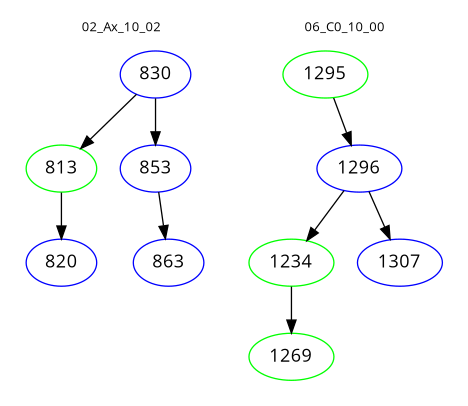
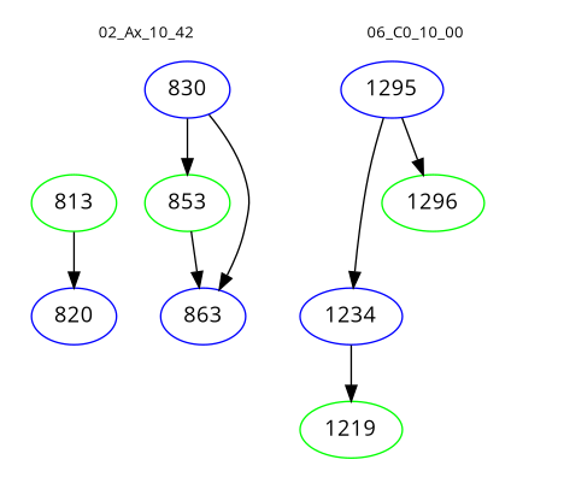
  digraph {
    fontname="Open Sans"
    node [color=blue fontname="Open Sans"]
    edge [color=black fontname="Open Sans"]
    n1 [label=830]
    n2 [color=green label=813]
-   n3 [label=853]
+   n3 [color=green label=853]
    n4 [label=820]
    n5 [label=863]
-   n6 [color=green label=1295]
-   n7 [color=green label=1234]
-   n8 [label=1296]
-   n9 [color=green label=1269]
-   n10 [label=1307]
+   n6 [label=1295]
+   n7 [label=1234]
+   n8 [color=green label=1296]
+   n9 [color=green label=1219]
    subgraph cluster_1 {
      color=white
      fontsize=10
-     label="02_Ax_10_02"
+     label="02_Ax_10_42"
      n1
      n2
      n3
      n4
      n5
    }
    subgraph cluster_2 {
      color=white
      fontsize=10
      label="06_C0_10_00"
      n6
      n7
      n8
      n9
-     n10
    }
-   n1 -> n2
+   n1 -> n5
    n1 -> n3
    n2 -> n4
    n3 -> n5
-   n8 -> n7
+   n6 -> n7
    n6 -> n8
    n7 -> n9
-   n8 -> n10
  }
